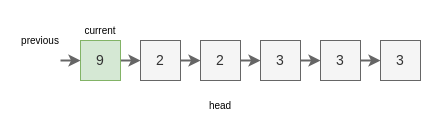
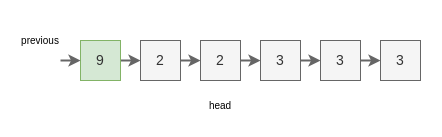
  <mxCell id="0" />
  <mxCell id="1" parent="0" />
  <mxCell id="2" style="edgeStyle=orthogonalEdgeStyle;rounded=0;orthogonalLoop=1;jettySize=auto;html=1;exitX=1;exitY=0.5;exitDx=0;exitDy=0;entryX=0;entryY=0.5;entryDx=0;entryDy=0;fillColor=#f5f5f5;strokeColor=#666666;strokeWidth=2;" parent="1" source="3" target="4" edge="1"><mxGeometry relative="1" as="geometry" /></mxCell>
  <mxCell id="3" value="9" style="text;html=1;align=center;verticalAlign=middle;whiteSpace=wrap;rounded=0;fillColor=#d5e8d4;strokeColor=#82b366;fontSize=14;fontColor=#333333;" parent="1" vertex="1"><mxGeometry x="80" y="40" width="40" height="40" as="geometry" /></mxCell>
  <mxCell id="4" value="2" style="text;html=1;align=center;verticalAlign=middle;whiteSpace=wrap;rounded=0;fillColor=#f5f5f5;strokeColor=#666666;fontSize=14;fontColor=#333333;" parent="1" vertex="1"><mxGeometry x="140" y="40" width="40" height="40" as="geometry" /></mxCell>
  <mxCell id="5" value="head" style="text;html=1;align=center;verticalAlign=middle;whiteSpace=wrap;rounded=0;fontSize=10;" parent="1" vertex="1"><mxGeometry x="20" y="95" width="400" height="20" as="geometry" /></mxCell>
  <mxCell id="6" value="2" style="text;html=1;align=center;verticalAlign=middle;whiteSpace=wrap;rounded=0;fillColor=#f5f5f5;strokeColor=#666666;fontSize=14;fontColor=#333333;" parent="1" vertex="1"><mxGeometry x="200" y="40" width="40" height="40" as="geometry" /></mxCell>
  <mxCell id="7" style="edgeStyle=orthogonalEdgeStyle;rounded=0;orthogonalLoop=1;jettySize=auto;html=1;entryX=0;entryY=0.5;entryDx=0;entryDy=0;fillColor=#f5f5f5;strokeColor=#666666;strokeWidth=2;exitX=1;exitY=0.5;exitDx=0;exitDy=0;" parent="1" source="4" target="6" edge="1"><mxGeometry relative="1" as="geometry"><mxPoint x="190" y="70" as="sourcePoint" /><mxPoint x="150" y="70" as="targetPoint" /></mxGeometry></mxCell>
- <mxCell id="8" value="current" style="text;html=1;align=center;verticalAlign=middle;whiteSpace=wrap;rounded=0;fontSize=10;" parent="1" vertex="1"><mxGeometry x="80" y="20" width="40" height="20" as="geometry" /></mxCell>
  <mxCell id="9" value="3" style="text;html=1;align=center;verticalAlign=middle;whiteSpace=wrap;rounded=0;fillColor=#f5f5f5;strokeColor=#666666;fontSize=14;fontColor=#333333;" parent="1" vertex="1"><mxGeometry x="260" y="40" width="40" height="40" as="geometry" /></mxCell>
  <mxCell id="10" style="edgeStyle=orthogonalEdgeStyle;rounded=0;orthogonalLoop=1;jettySize=auto;html=1;entryX=0;entryY=0.5;entryDx=0;entryDy=0;fillColor=#f5f5f5;strokeColor=#666666;strokeWidth=2;exitX=1;exitY=0.5;exitDx=0;exitDy=0;" parent="1" source="6" target="9" edge="1"><mxGeometry relative="1" as="geometry"><mxPoint x="190" y="70" as="sourcePoint" /><mxPoint x="210" y="70" as="targetPoint" /></mxGeometry></mxCell>
  <mxCell id="11" value="3" style="text;html=1;align=center;verticalAlign=middle;whiteSpace=wrap;rounded=0;fillColor=#f5f5f5;strokeColor=#666666;fontSize=14;fontColor=#333333;" parent="1" vertex="1"><mxGeometry x="320" y="40" width="40" height="40" as="geometry" /></mxCell>
  <mxCell id="12" value="3" style="text;html=1;align=center;verticalAlign=middle;whiteSpace=wrap;rounded=0;fillColor=#f5f5f5;strokeColor=#666666;fontSize=14;fontColor=#333333;" parent="1" vertex="1"><mxGeometry x="380" y="40" width="40" height="40" as="geometry" /></mxCell>
  <mxCell id="13" value="previous" style="text;html=1;align=center;verticalAlign=middle;whiteSpace=wrap;rounded=0;fontSize=10;" parent="1" vertex="1"><mxGeometry x="20" y="30" width="40" height="20" as="geometry" /></mxCell>
  <mxCell id="14" style="edgeStyle=orthogonalEdgeStyle;rounded=0;orthogonalLoop=1;jettySize=auto;html=1;entryX=0;entryY=0.5;entryDx=0;entryDy=0;fillColor=#f5f5f5;strokeColor=#666666;strokeWidth=2;exitX=1;exitY=0.5;exitDx=0;exitDy=0;" parent="1" source="9" target="11" edge="1"><mxGeometry relative="1" as="geometry"><mxPoint x="250" y="70" as="sourcePoint" /><mxPoint x="270" y="70" as="targetPoint" /></mxGeometry></mxCell>
  <mxCell id="15" style="edgeStyle=orthogonalEdgeStyle;rounded=0;orthogonalLoop=1;jettySize=auto;html=1;entryX=0;entryY=0.5;entryDx=0;entryDy=0;fillColor=#f5f5f5;strokeColor=#666666;strokeWidth=2;exitX=1;exitY=0.5;exitDx=0;exitDy=0;" parent="1" source="11" target="12" edge="1"><mxGeometry relative="1" as="geometry"><mxPoint x="260" y="80" as="sourcePoint" /><mxPoint x="280" y="80" as="targetPoint" /></mxGeometry></mxCell>
  <mxCell id="16" style="edgeStyle=orthogonalEdgeStyle;rounded=0;orthogonalLoop=1;jettySize=auto;html=1;entryX=0;entryY=0.5;entryDx=0;entryDy=0;fillColor=#f5f5f5;strokeColor=#666666;strokeWidth=2;" edge="1" parent="1" target="3"><mxGeometry relative="1" as="geometry"><mxPoint x="60" y="60" as="sourcePoint" /><mxPoint x="90" y="150" as="targetPoint" /></mxGeometry></mxCell>
